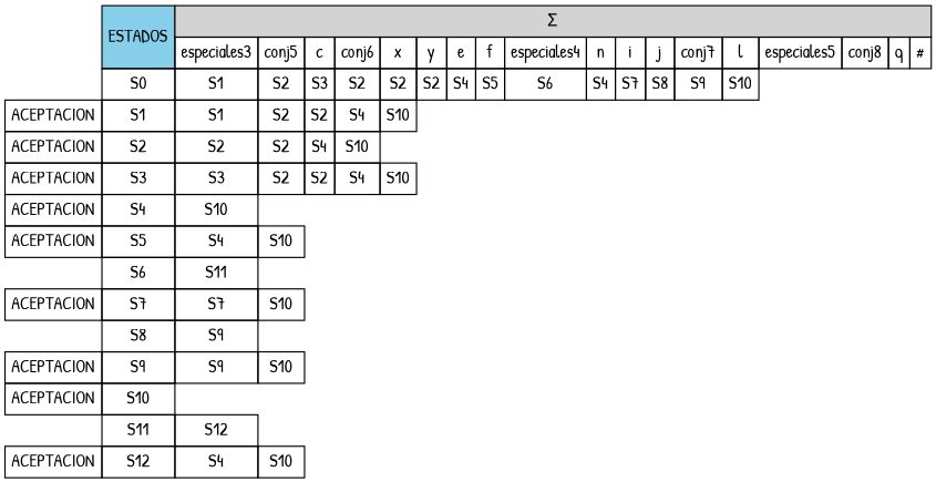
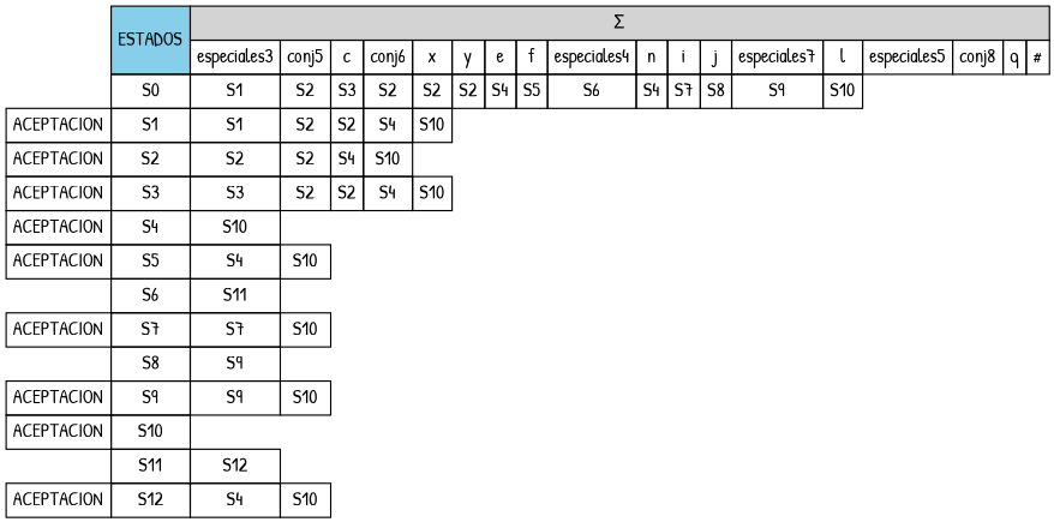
  digraph {
    rankdir=LR
    fontname="Patrick Hand"
-   n1 [label=<  <TABLE BORDER="0" CELLBORDER="1" CELLSPACING="0" CELLPADDING="4"> <TR> <TD BORDER="0"></TD> <TD COLSPAN = "1" ROWSPAN = "2" BGCOLOR="skyblue">ESTADOS</TD> <TD COLSPAN="1000" BGCOLOR="lightgrey">Σ</TD> </TR> <TR> <TD BORDER="0"></TD> <TD>especiales3</TD> <TD>conj5</TD> <TD>c</TD> <TD>conj6</TD> <TD>x</TD> <TD>y</TD> <TD>e</TD> <TD>f</TD> <TD>especiales4</TD> <TD>n</TD> <TD>i</TD> <TD>j</TD> <TD>conj7</TD> <TD>l</TD> <TD>especiales5</TD> <TD>conj8</TD> <TD>q</TD> <TD>#</TD> </TR> <TR> <TD BORDER = "0"></TD> <TD>S0</TD> <TD>S1</TD> <TD>S2</TD> <TD>S3</TD> <TD>S2</TD> <TD>S2</TD> <TD>S2</TD> <TD>S4</TD> <TD>S5</TD> <TD>S6</TD> <TD>S4</TD> <TD>S7</TD> <TD>S8</TD> <TD>S9</TD> <TD>S10</TD> </TR> <TR> <TD>ACEPTACION</TD> <TD>S1</TD> <TD>S1</TD> <TD>S2</TD> <TD>S2</TD> <TD>S4</TD> <TD>S10</TD> </TR> <TR> <TD>ACEPTACION</TD> <TD>S2</TD> <TD>S2</TD> <TD>S2</TD> <TD>S4</TD> <TD>S10</TD> </TR> <TR> <TD>ACEPTACION</TD> <TD>S3</TD> <TD>S3</TD> <TD>S2</TD> <TD>S2</TD> <TD>S4</TD> <TD>S10</TD> </TR> <TR> <TD>ACEPTACION</TD> <TD>S4</TD> <TD>S10</TD> </TR> <TR> <TD>ACEPTACION</TD> <TD>S5</TD> <TD>S4</TD> <TD>S10</TD> </TR> <TR> <TD BORDER = "0"></TD> <TD>S6</TD> <TD>S11</TD> </TR> <TR> <TD>ACEPTACION</TD> <TD>S7</TD> <TD>S7</TD> <TD>S10</TD> </TR> <TR> <TD BORDER = "0"></TD> <TD>S8</TD> <TD>S9</TD> </TR> <TR> <TD>ACEPTACION</TD> <TD>S9</TD> <TD>S9</TD> <TD>S10</TD> </TR> <TR> <TD>ACEPTACION</TD> <TD>S10</TD> </TR> <TR> <TD BORDER = "0"></TD> <TD>S11</TD> <TD>S12</TD> </TR> <TR> <TD>ACEPTACION</TD> <TD>S12</TD> <TD>S4</TD> <TD>S10</TD> </TR>     </TABLE>> margin=0 shape=none fontname="Patrick Hand"]
+   n1 [label=<  <TABLE BORDER="0" CELLBORDER="1" CELLSPACING="0" CELLPADDING="4"> <TR> <TD BORDER="0"></TD> <TD COLSPAN = "1" ROWSPAN = "2" BGCOLOR="skyblue">ESTADOS</TD> <TD COLSPAN="1000" BGCOLOR="lightgrey">Σ</TD> </TR> <TR> <TD BORDER="0"></TD> <TD>especiales3</TD> <TD>conj5</TD> <TD>c</TD> <TD>conj6</TD> <TD>x</TD> <TD>y</TD> <TD>e</TD> <TD>f</TD> <TD>especiales4</TD> <TD>n</TD> <TD>i</TD> <TD>j</TD> <TD>especiales7</TD> <TD>l</TD> <TD>especiales5</TD> <TD>conj8</TD> <TD>q</TD> <TD>#</TD> </TR> <TR> <TD BORDER = "0"></TD> <TD>S0</TD> <TD>S1</TD> <TD>S2</TD> <TD>S3</TD> <TD>S2</TD> <TD>S2</TD> <TD>S2</TD> <TD>S4</TD> <TD>S5</TD> <TD>S6</TD> <TD>S4</TD> <TD>S7</TD> <TD>S8</TD> <TD>S9</TD> <TD>S10</TD> </TR> <TR> <TD>ACEPTACION</TD> <TD>S1</TD> <TD>S1</TD> <TD>S2</TD> <TD>S2</TD> <TD>S4</TD> <TD>S10</TD> </TR> <TR> <TD>ACEPTACION</TD> <TD>S2</TD> <TD>S2</TD> <TD>S2</TD> <TD>S4</TD> <TD>S10</TD> </TR> <TR> <TD>ACEPTACION</TD> <TD>S3</TD> <TD>S3</TD> <TD>S2</TD> <TD>S2</TD> <TD>S4</TD> <TD>S10</TD> </TR> <TR> <TD>ACEPTACION</TD> <TD>S4</TD> <TD>S10</TD> </TR> <TR> <TD>ACEPTACION</TD> <TD>S5</TD> <TD>S4</TD> <TD>S10</TD> </TR> <TR> <TD BORDER = "0"></TD> <TD>S6</TD> <TD>S11</TD> </TR> <TR> <TD>ACEPTACION</TD> <TD>S7</TD> <TD>S7</TD> <TD>S10</TD> </TR> <TR> <TD BORDER = "0"></TD> <TD>S8</TD> <TD>S9</TD> </TR> <TR> <TD>ACEPTACION</TD> <TD>S9</TD> <TD>S9</TD> <TD>S10</TD> </TR> <TR> <TD>ACEPTACION</TD> <TD>S10</TD> </TR> <TR> <TD BORDER = "0"></TD> <TD>S11</TD> <TD>S12</TD> </TR> <TR> <TD>ACEPTACION</TD> <TD>S12</TD> <TD>S4</TD> <TD>S10</TD> </TR>     </TABLE>> margin=0 shape=none fontname="Patrick Hand"]
  }
